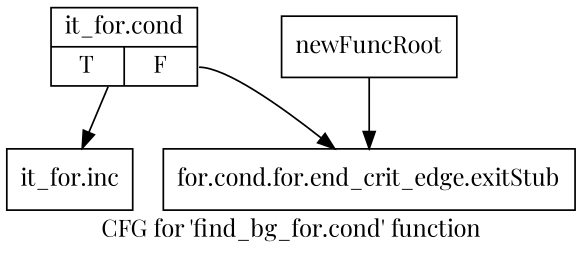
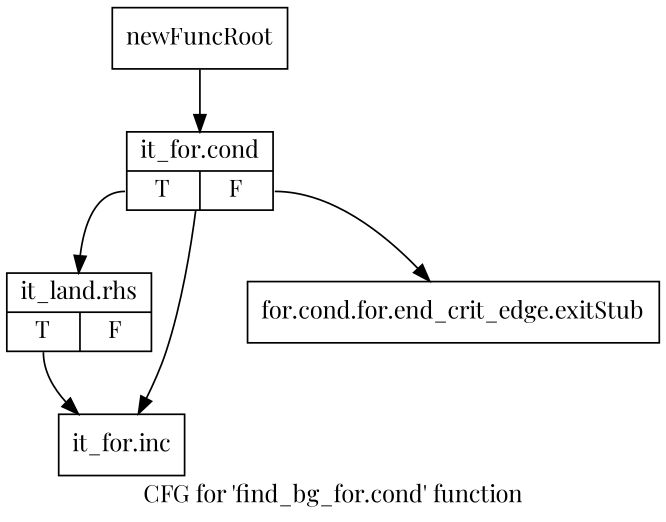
  digraph {
    fontname="Playfair Display"
    label="CFG for 'find_bg_for.cond' function"
    node [fontname="Playfair Display" shape=record]
    edge [fontname="Playfair Display"]
    n1 [label="{newFuncRoot}"]
    n2 [label="{it_for.cond|{<s0>T|<s1>F}}"]
    n3 [label="{for.cond.for.end_crit_edge.exitStub}"]
+   n4 [label="{it_land.rhs|{<s0>T|<s1>F}}"]
    n5 [label="{it_for.inc}"]
-   n1 -> n3
+   n1 -> n2
    n2 -> n3 [tailport=s1]
+   n2 -> n4 [tailport=s0]
    n2 -> n5
+   n4 -> n5 [tailport=s0]
  }
